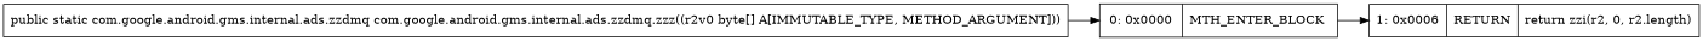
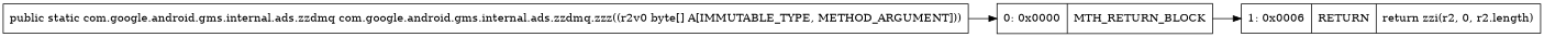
  digraph {
    rankdir=LR
    node [shape=record]
-   n1 [label="{0\:\ 0x0000|MTH_ENTER_BLOCK\l}"]
+   n1 [label="{0\:\ 0x0000|MTH_RETURN_BLOCK\l}"]
    n2 [label="{1\:\ 0x0006|RETURN\l|return zzi(r2, 0, r2.length)\l}"]
    n3 [label="{public static com.google.android.gms.internal.ads.zzdmq com.google.android.gms.internal.ads.zzdmq.zzz((r2v0 byte[] A[IMMUTABLE_TYPE, METHOD_ARGUMENT])) }"]
    n1 -> n2
    n3 -> n1
  }
